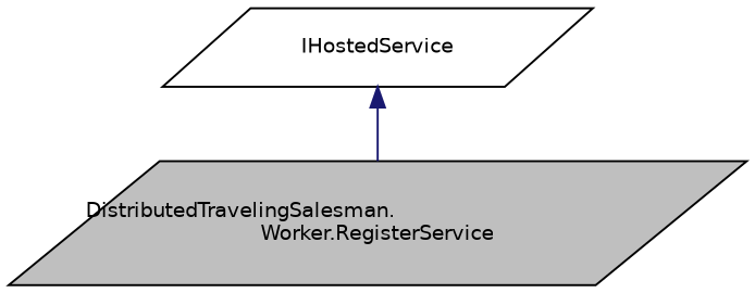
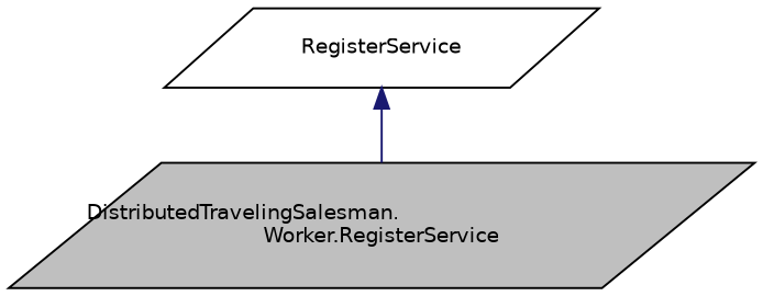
  digraph {
    node [color=black fontname=Helvetica fontsize=10 shape=parallelogram style=filled]
    n1 [fillcolor=grey75 fontcolor=black height=0.2 label="DistributedTravelingSalesman.\lWorker.RegisterService" width=0.4]
-   n2 [fillcolor=white height=0.2 label=IHostedService width=0.4]
+   n2 [fillcolor=white height=0.2 label=RegisterService width=0.4]
    n2 -> n1 [color=midnightblue dir=back fontname=Helvetica fontsize=10 labelfontname=Helvetica labelfontsize=10 style=solid]
  }
